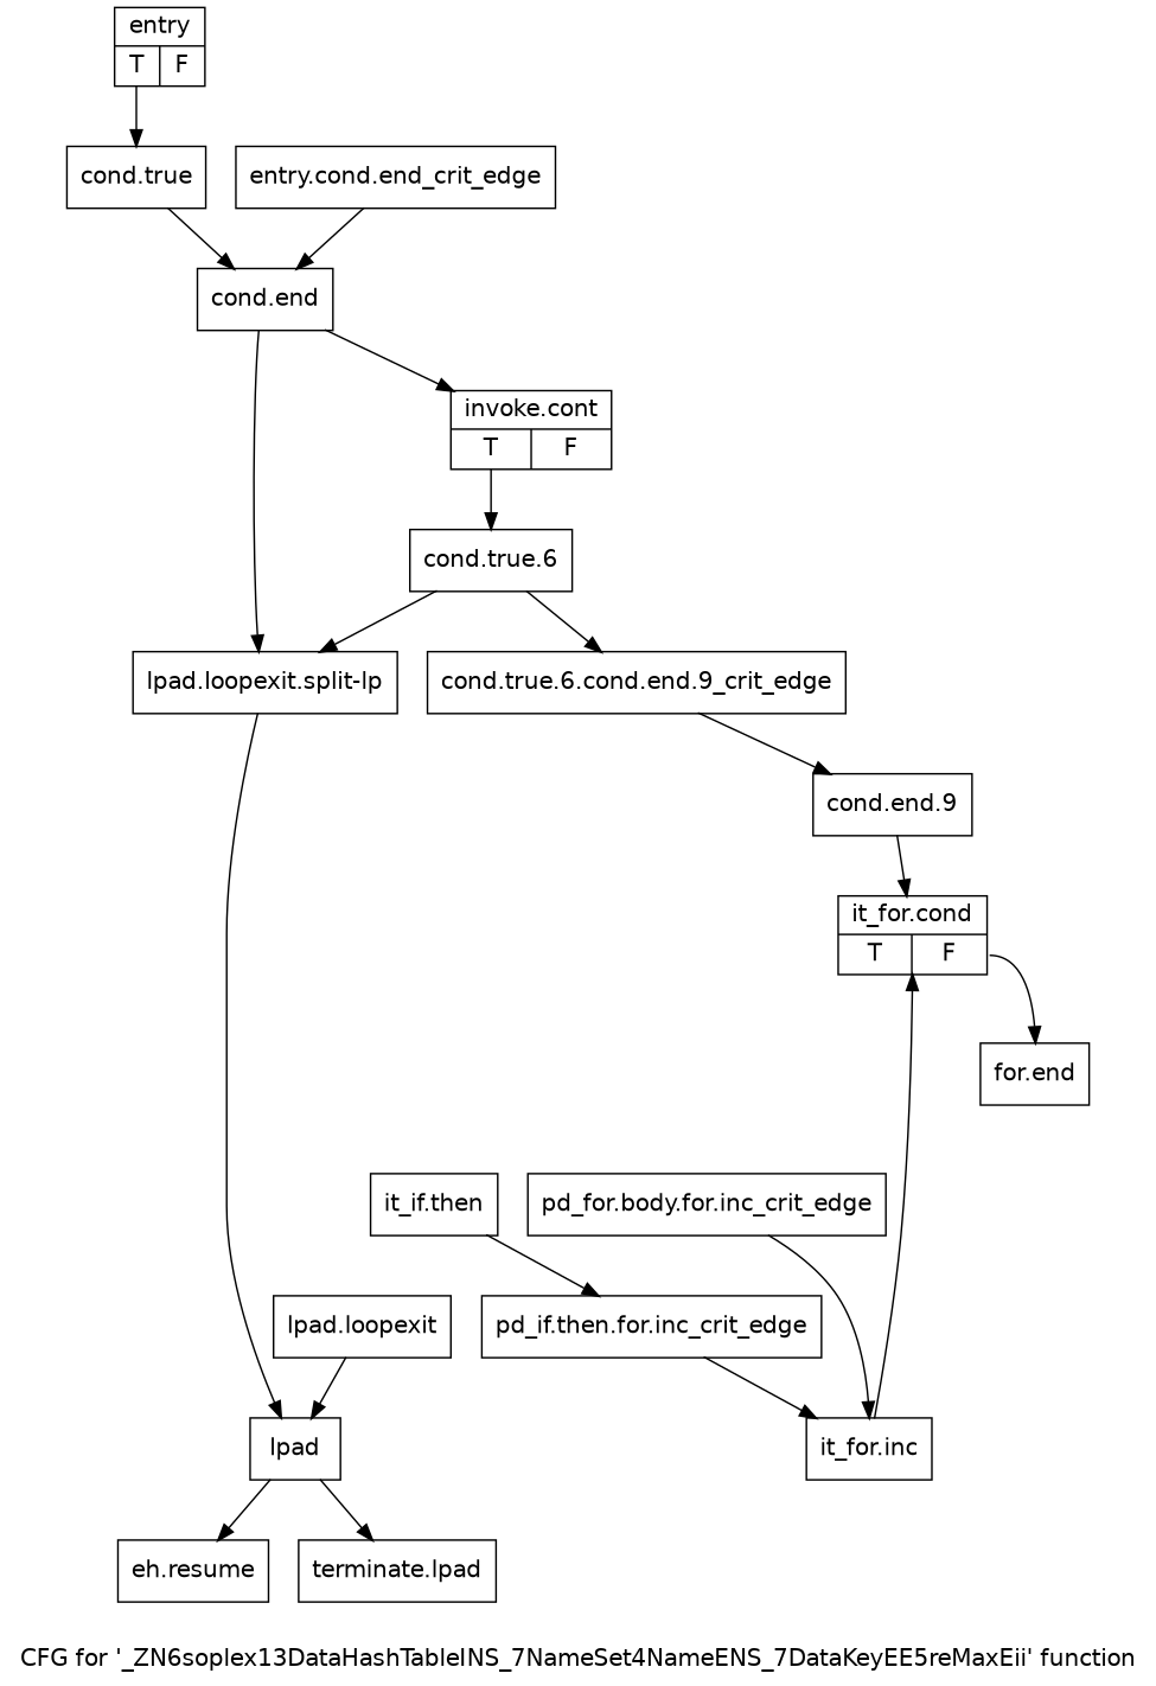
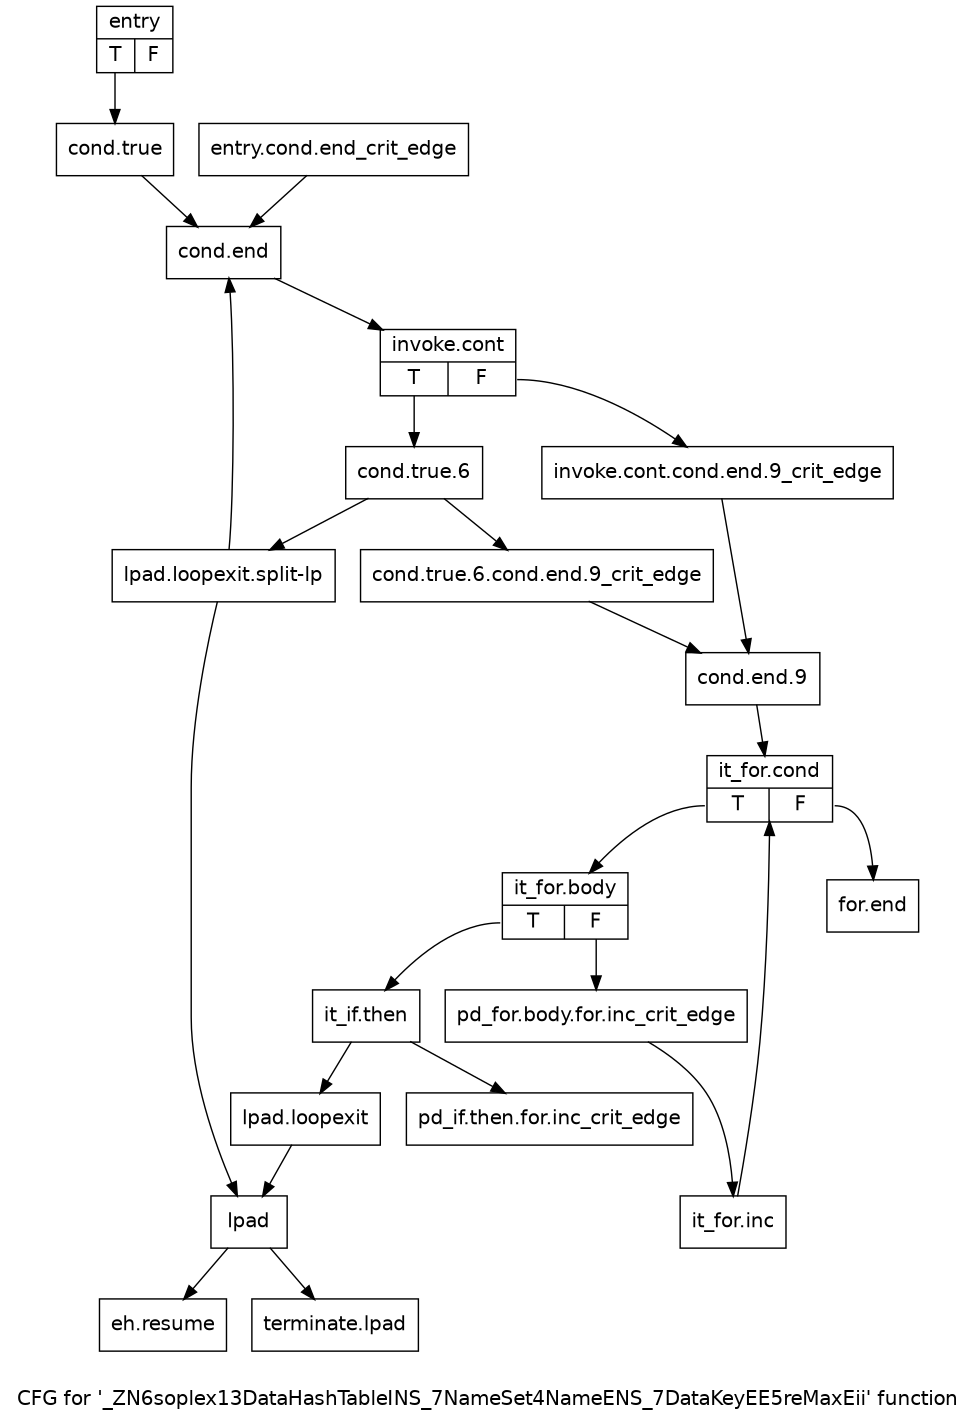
  digraph {
    fontname="DejaVu Sans"
    label="CFG for '_ZN6soplex13DataHashTableINS_7NameSet4NameENS_7DataKeyEE5reMaxEii' function"
    node [fontname="DejaVu Sans" shape=record]
    edge [fontname="DejaVu Sans"]
    n1 [label="{entry|{<s0>T|<s1>F}}"]
    n2 [label="{cond.true}"]
    n3 [label="{cond.end}"]
    n4 [label="{entry.cond.end_crit_edge}"]
    n5 [label="{invoke.cont|{<s0>T|<s1>F}}"]
    n6 [label="{lpad.loopexit.split-lp}"]
    n7 [label="{cond.true.6}"]
+   n8 [label="{invoke.cont.cond.end.9_crit_edge}"]
    n9 [label="{lpad}"]
    n10 [label="{cond.true.6.cond.end.9_crit_edge}"]
    n11 [label="{cond.end.9}"]
    n12 [label="{eh.resume}"]
    n13 [label="{terminate.lpad}"]
    n14 [label="{it_for.cond|{<s0>T|<s1>F}}"]
+   n15 [label="{it_for.body|{<s0>T|<s1>F}}"]
    n16 [label="{for.end}"]
    n17 [label="{it_if.then}"]
    n18 [label="{pd_for.body.for.inc_crit_edge}"]
    n19 [label="{pd_if.then.for.inc_crit_edge}"]
    n20 [label="{lpad.loopexit}"]
    n21 [label="{it_for.inc}"]
    n1 -> n2 [tailport=s0]
    n2 -> n3
    n3 -> n5
-   n3 -> n6
+   n6 -> n3
    n4 -> n3
    n5 -> n7 [tailport=s0]
+   n5 -> n8 [tailport=s1]
    n6 -> n9
    n7 -> n6
    n7 -> n10
+   n8 -> n11
    n9 -> n12
    n9 -> n13
    n10 -> n11
    n11 -> n14
+   n14 -> n15 [tailport=s0]
    n14 -> n16 [tailport=s1]
+   n15 -> n17 [tailport=s0]
+   n15 -> n18 [tailport=s1]
    n17 -> n19
+   n17 -> n20
    n18 -> n21
-   n19 -> n21
    n20 -> n9
    n21 -> n14
  }
